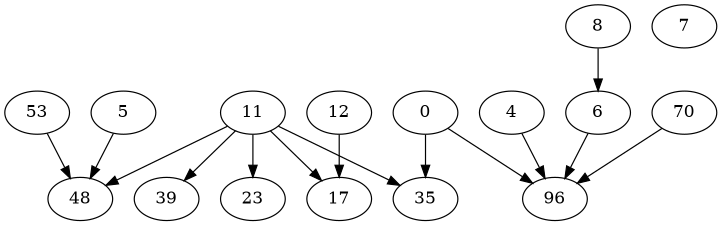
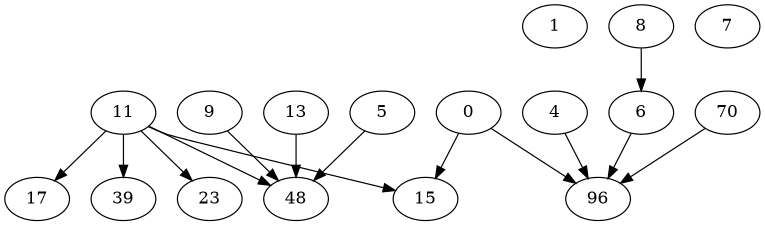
  digraph {
    node [alpha=0.09]
+   1 [alpha=0.01 expect_size=19377152]
    n2 [alpha=0.04 expect_size=18274304 label=0]
-   15 [alpha=0.12 expect_size=49483776 label=35]
+   15 [alpha=0.12 expect_size=49483776]
    n4 [expect_size=14120960 label=96]
    4 [alpha=0.19 expect_size=32328704]
    5 [alpha=0.05 expect_size=38066176]
    n7 [alpha=0.19 expect_size=9327616 label=48]
    6 [expect_size=27228160]
    7 [expect_size=47931392]
    8 [alpha=0.18 expect_size=38892544]
    17 [alpha=0.02 expect_size=35033088]
+   9 [alpha=0.10 expect_size=38274048]
    n13 [expect_size=39704576 label=70]
    11 [alpha=0.03 expect_size=28495872]
    n15 [alpha=0.03 expect_size=51853312 label=39]
    n16 [alpha=0.04 expect_size=28800000 label=23]
-   12 [alpha=0.12 expect_size=30776320]
-   13 [alpha=0.19 expect_size=40951808 label=53]
+   13 [alpha=0.19 expect_size=40951808]
    n2 -> 15
    n2 -> n4
    4 -> n4
    5 -> n7
    6 -> n4
    8 -> 6
+   9 -> n7
    n13 -> n4
    11 -> 15
    11 -> n7
    11 -> 17
    11 -> n15
    11 -> n16
-   12 -> 17
    13 -> n7
  }
